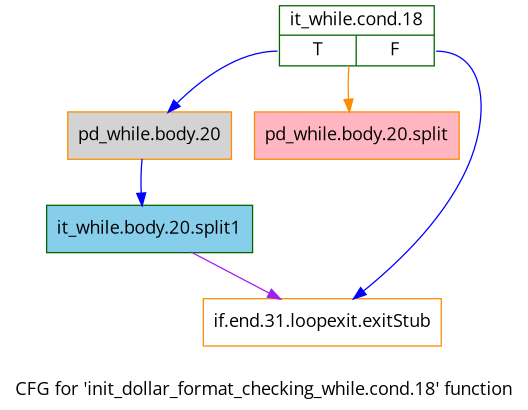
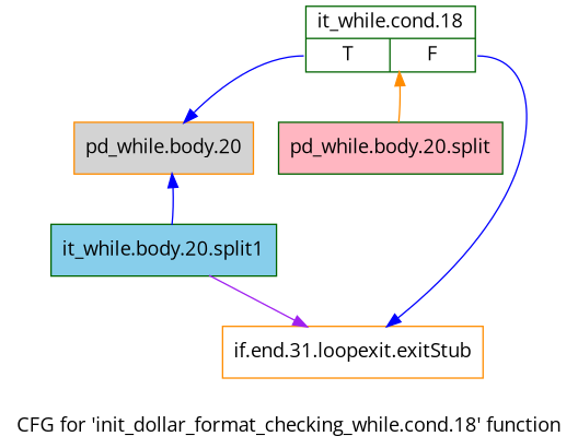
  digraph {
    fontname="Open Sans"
    label="CFG for 'init_dollar_format_checking_while.cond.18' function"
    node [color=darkgreen fillcolor=white fontname="Open Sans" shape=record style=filled]
    edge [color=blue fontname="Open Sans"]
    n1 [label="{it_while.cond.18|{<s0>T|<s1>F}}"]
    n2 [color=darkorange label="{if.end.31.loopexit.exitStub}"]
    n3 [color=darkorange fillcolor=lightgrey label="{pd_while.body.20}"]
    n4 [fillcolor=skyblue label="{it_while.body.20.split1}"]
-   n5 [color=darkorange fillcolor=lightpink label="{pd_while.body.20.split}"]
+   n5 [fillcolor=lightpink label="{pd_while.body.20.split}"]
    n1 -> n2 [tailport=s1]
    n1 -> n3 [tailport=s0]
-   n3 -> n4
+   n4 -> n3
    n4 -> n2 [color=purple]
-   n1 -> n5 [color=darkorange]
+   n5 -> n1 [color=darkorange]
  }
